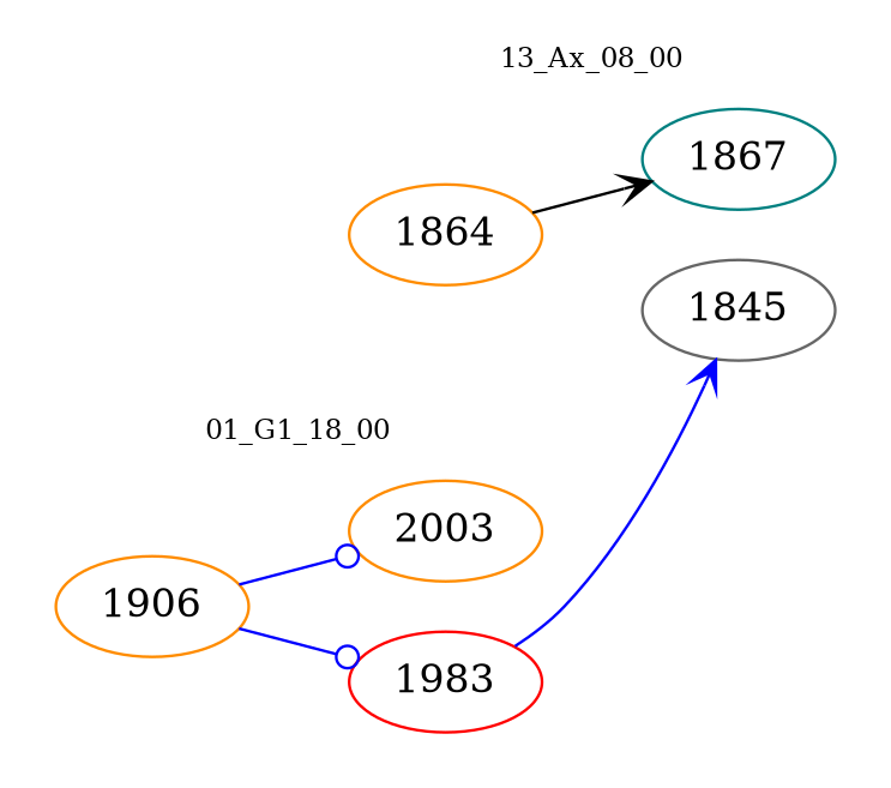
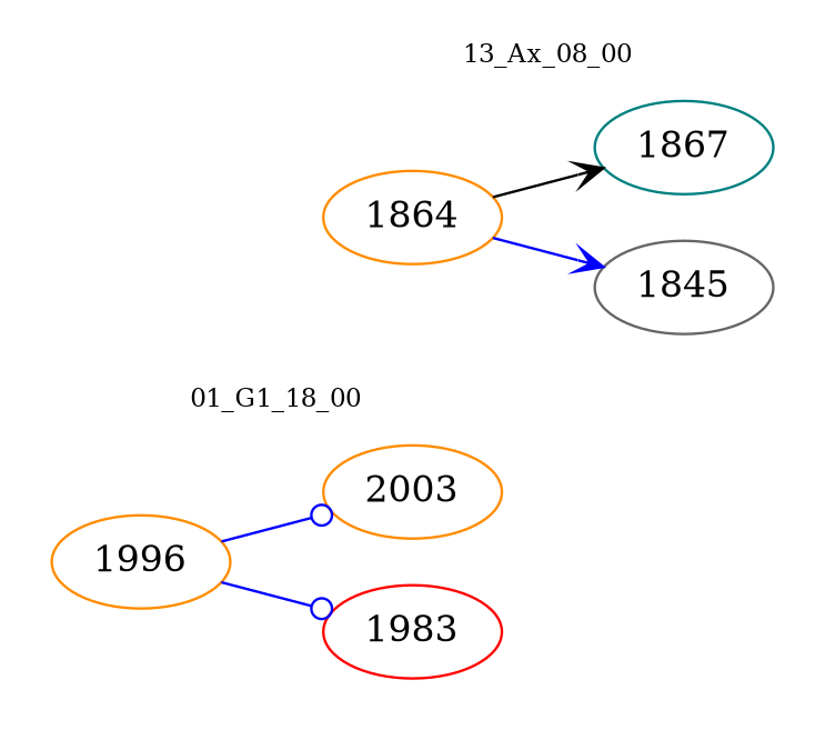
  digraph {
    rankdir=LR
    node [color=darkorange]
    edge [arrowhead=vee color=blue]
    n1 [label=1864]
    n2 [color=gray40 label=1845]
    n3 [color=teal label=1867]
-   n4 [label=1906]
+   n4 [label=1996]
    n5 [color=red label=1983]
    n6 [label=2003]
    subgraph cluster_1 {
      color=white
      fontsize=10
      label="13_Ax_08_00"
      n1
      n2
      n3
    }
    subgraph cluster_2 {
      color=white
      fontsize=10
      label="01_G1_18_00"
      n4
      n5
      n6
    }
-   n5 -> n2
+   n1 -> n2
    n1 -> n3 [color=black]
    n4 -> n5 [arrowhead=odot]
    n4 -> n6 [arrowhead=odot]
  }
